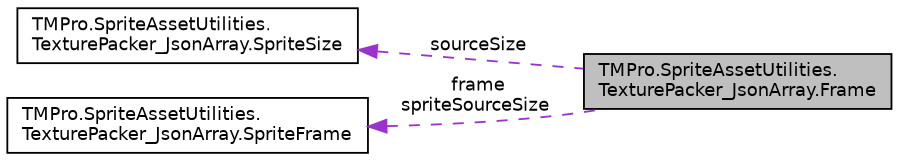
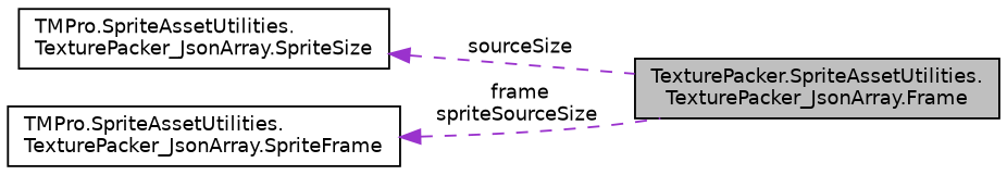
  digraph {
    rankdir=LR
    node [color=black fillcolor=white fontname=Helvetica fontsize=10 shape=record style=filled]
    edge [color=darkorchid3 dir=back fontname=Helvetica fontsize=10 labelfontname=Helvetica labelfontsize=10 style=dashed]
-   n1 [fillcolor=grey75 fontcolor=black height=0.2 label="TMPro.SpriteAssetUtilities.\lTexturePacker_JsonArray.Frame" width=0.4]
+   n1 [fillcolor=grey75 fontcolor=black height=0.2 label="TexturePacker.SpriteAssetUtilities.\lTexturePacker_JsonArray.Frame" width=0.4]
    n2 [height=0.2 label="TMPro.SpriteAssetUtilities.\lTexturePacker_JsonArray.SpriteSize" width=0.4]
    n3 [height=0.2 label="TMPro.SpriteAssetUtilities.\lTexturePacker_JsonArray.SpriteFrame" width=0.4]
    n2 -> n1 [label=" sourceSize"]
    n3 -> n1 [label=" frame\nspriteSourceSize"]
  }
